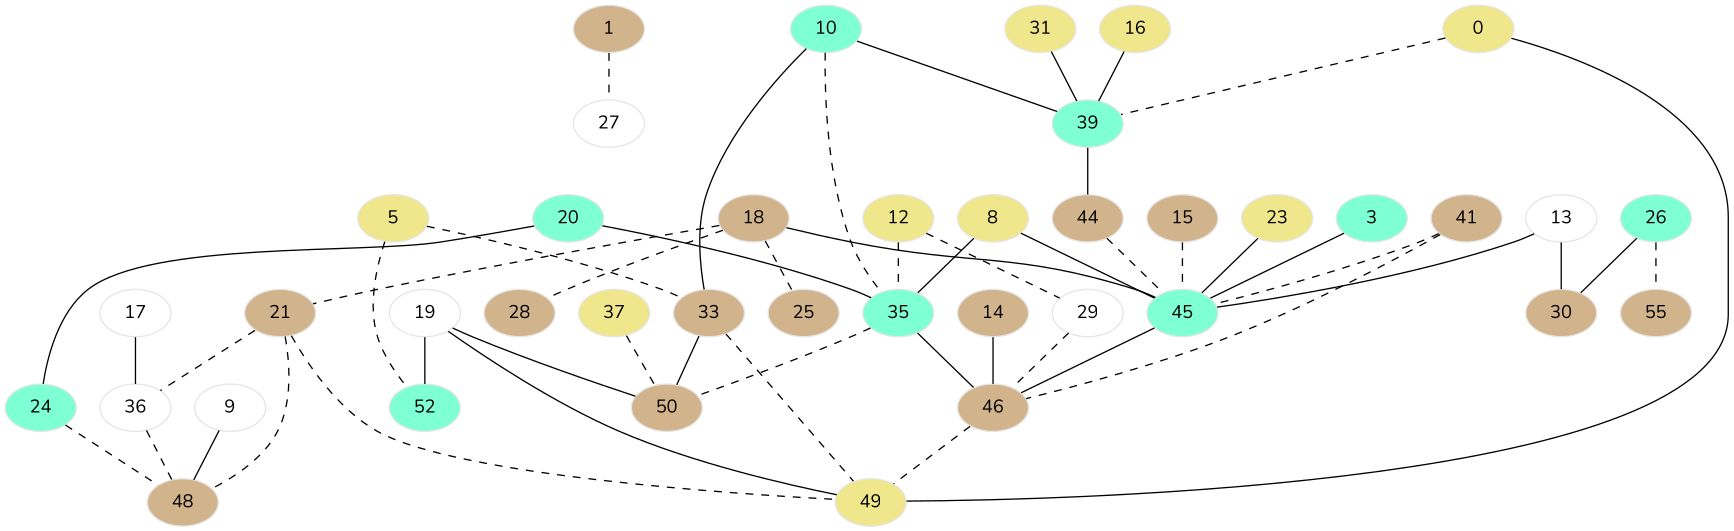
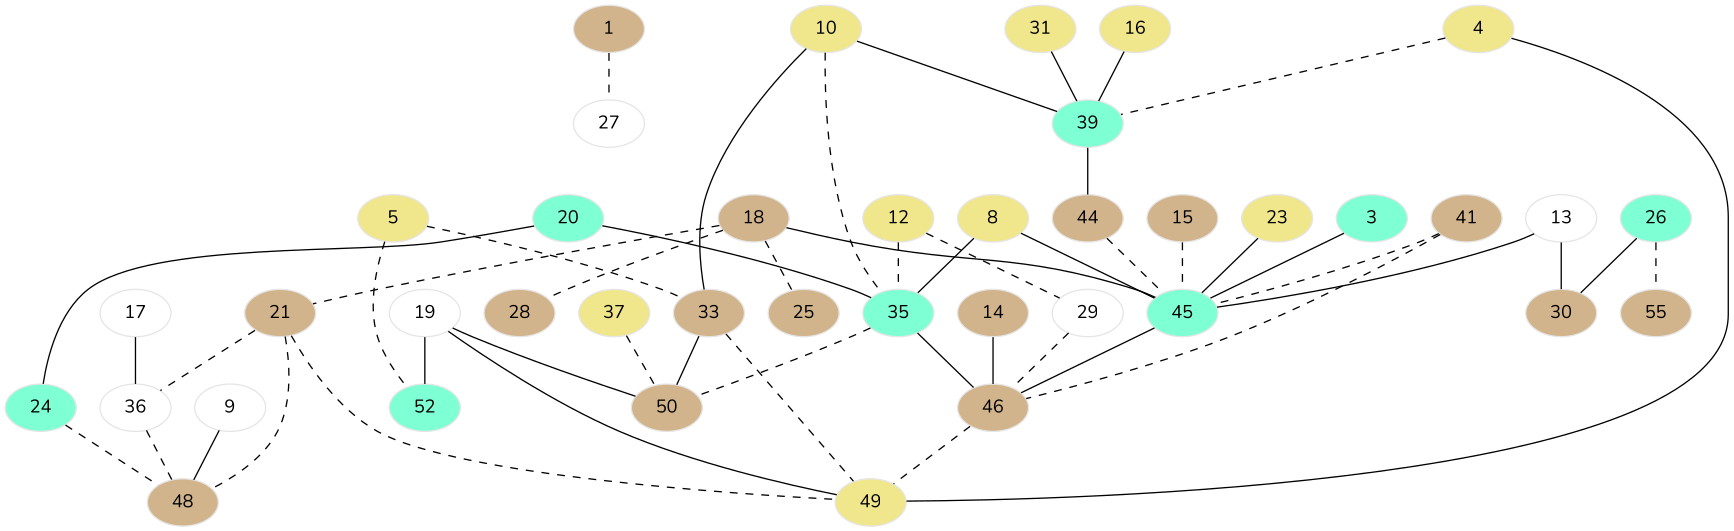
  graph {
    fontname=Nunito
    node [color=gray90 fillcolor=tan fontname=Nunito style=filled]
    edge [fontname=Nunito style=dashed weight=1.0]
    27 [fillcolor=white]
    1
    3 [fillcolor=aquamarine]
    45 [fillcolor=aquamarine]
    46
-   4 [fillcolor=khaki label=0]
+   4 [fillcolor=khaki]
    39 [fillcolor=aquamarine]
    49 [fillcolor=khaki]
    44
    5 [fillcolor=khaki]
    33
    52 [fillcolor=aquamarine]
    50
    8 [fillcolor=khaki]
    35 [fillcolor=aquamarine]
    9 [fillcolor=white]
    48
-   10 [fillcolor=aquamarine]
+   10 [fillcolor=khaki]
    12 [fillcolor=khaki]
    29 [fillcolor=white]
    13 [fillcolor=white]
    30
    14
    15
    16 [fillcolor=khaki]
    17 [fillcolor=white]
    36 [fillcolor=white]
    18
    21
    25
    28
    19 [fillcolor=white]
    20 [fillcolor=aquamarine]
    24 [fillcolor=aquamarine]
    23 [fillcolor=khaki]
    26 [fillcolor=aquamarine]
    55
    31 [fillcolor=khaki]
    37 [fillcolor=khaki]
    41
    1 -- 27
    3 -- 45 [style=solid]
    45 -- 46 [style=solid]
    46 -- 49 [weight=2.0]
    4 -- 39
    4 -- 49 [style=solid]
    39 -- 44 [style=solid]
    44 -- 45
    5 -- 33
    5 -- 52
    33 -- 49
    33 -- 50 [style=solid]
    8 -- 45 [style=solid]
    8 -- 35 [style=solid]
    35 -- 46 [style=solid]
    35 -- 50
    9 -- 48 [style=solid]
    10 -- 39 [style=solid]
    10 -- 33 [style=solid]
    10 -- 35
    12 -- 35
    12 -- 29
    29 -- 46
    13 -- 45 [style=solid]
    13 -- 30 [style=solid]
    14 -- 46 [style=solid]
    15 -- 45 [weight=2.0]
    16 -- 39 [style=solid]
    17 -- 36 [style=solid]
    36 -- 48
    18 -- 45 [style=solid]
    18 -- 21
    18 -- 25
    18 -- 28
    21 -- 49
    21 -- 48
    21 -- 36
    19 -- 49 [style=solid]
    19 -- 52 [style=solid]
    19 -- 50 [style=solid]
    20 -- 35 [style=solid]
    20 -- 24 [style=solid]
    24 -- 48
    23 -- 45 [style=solid]
    26 -- 30 [style=solid]
    26 -- 55
    31 -- 39 [style=solid]
    37 -- 50
    41 -- 45
    41 -- 46
  }
